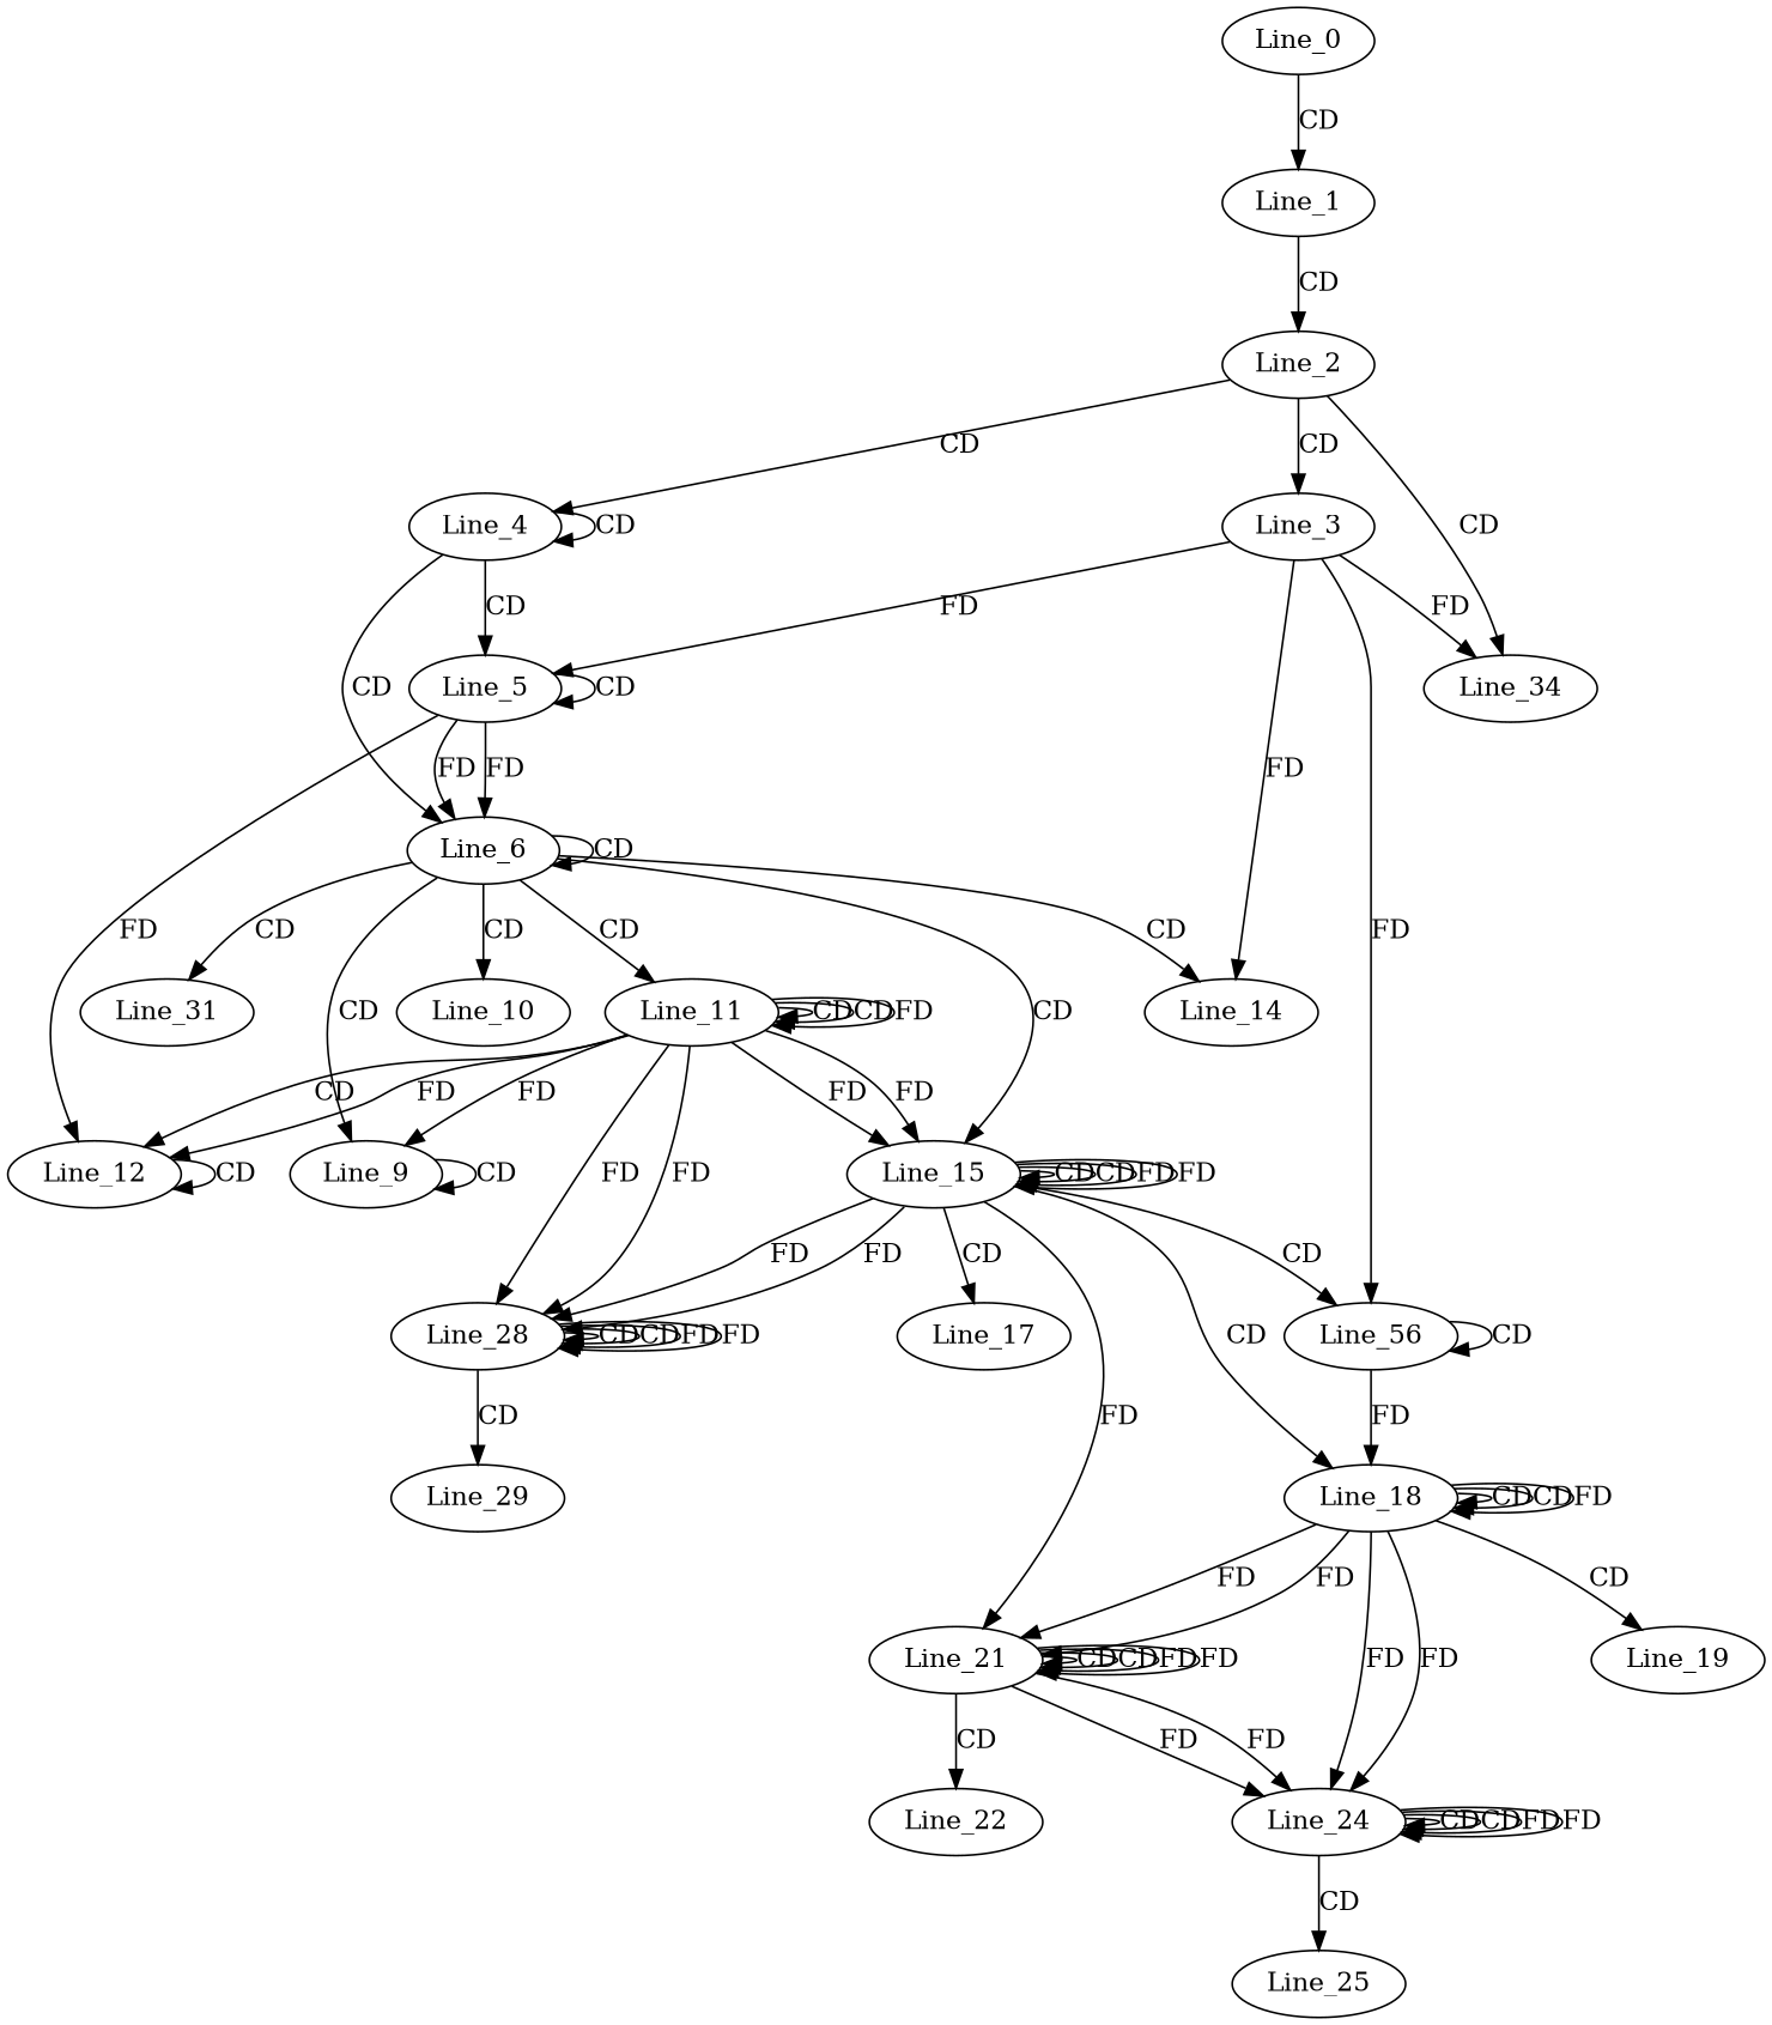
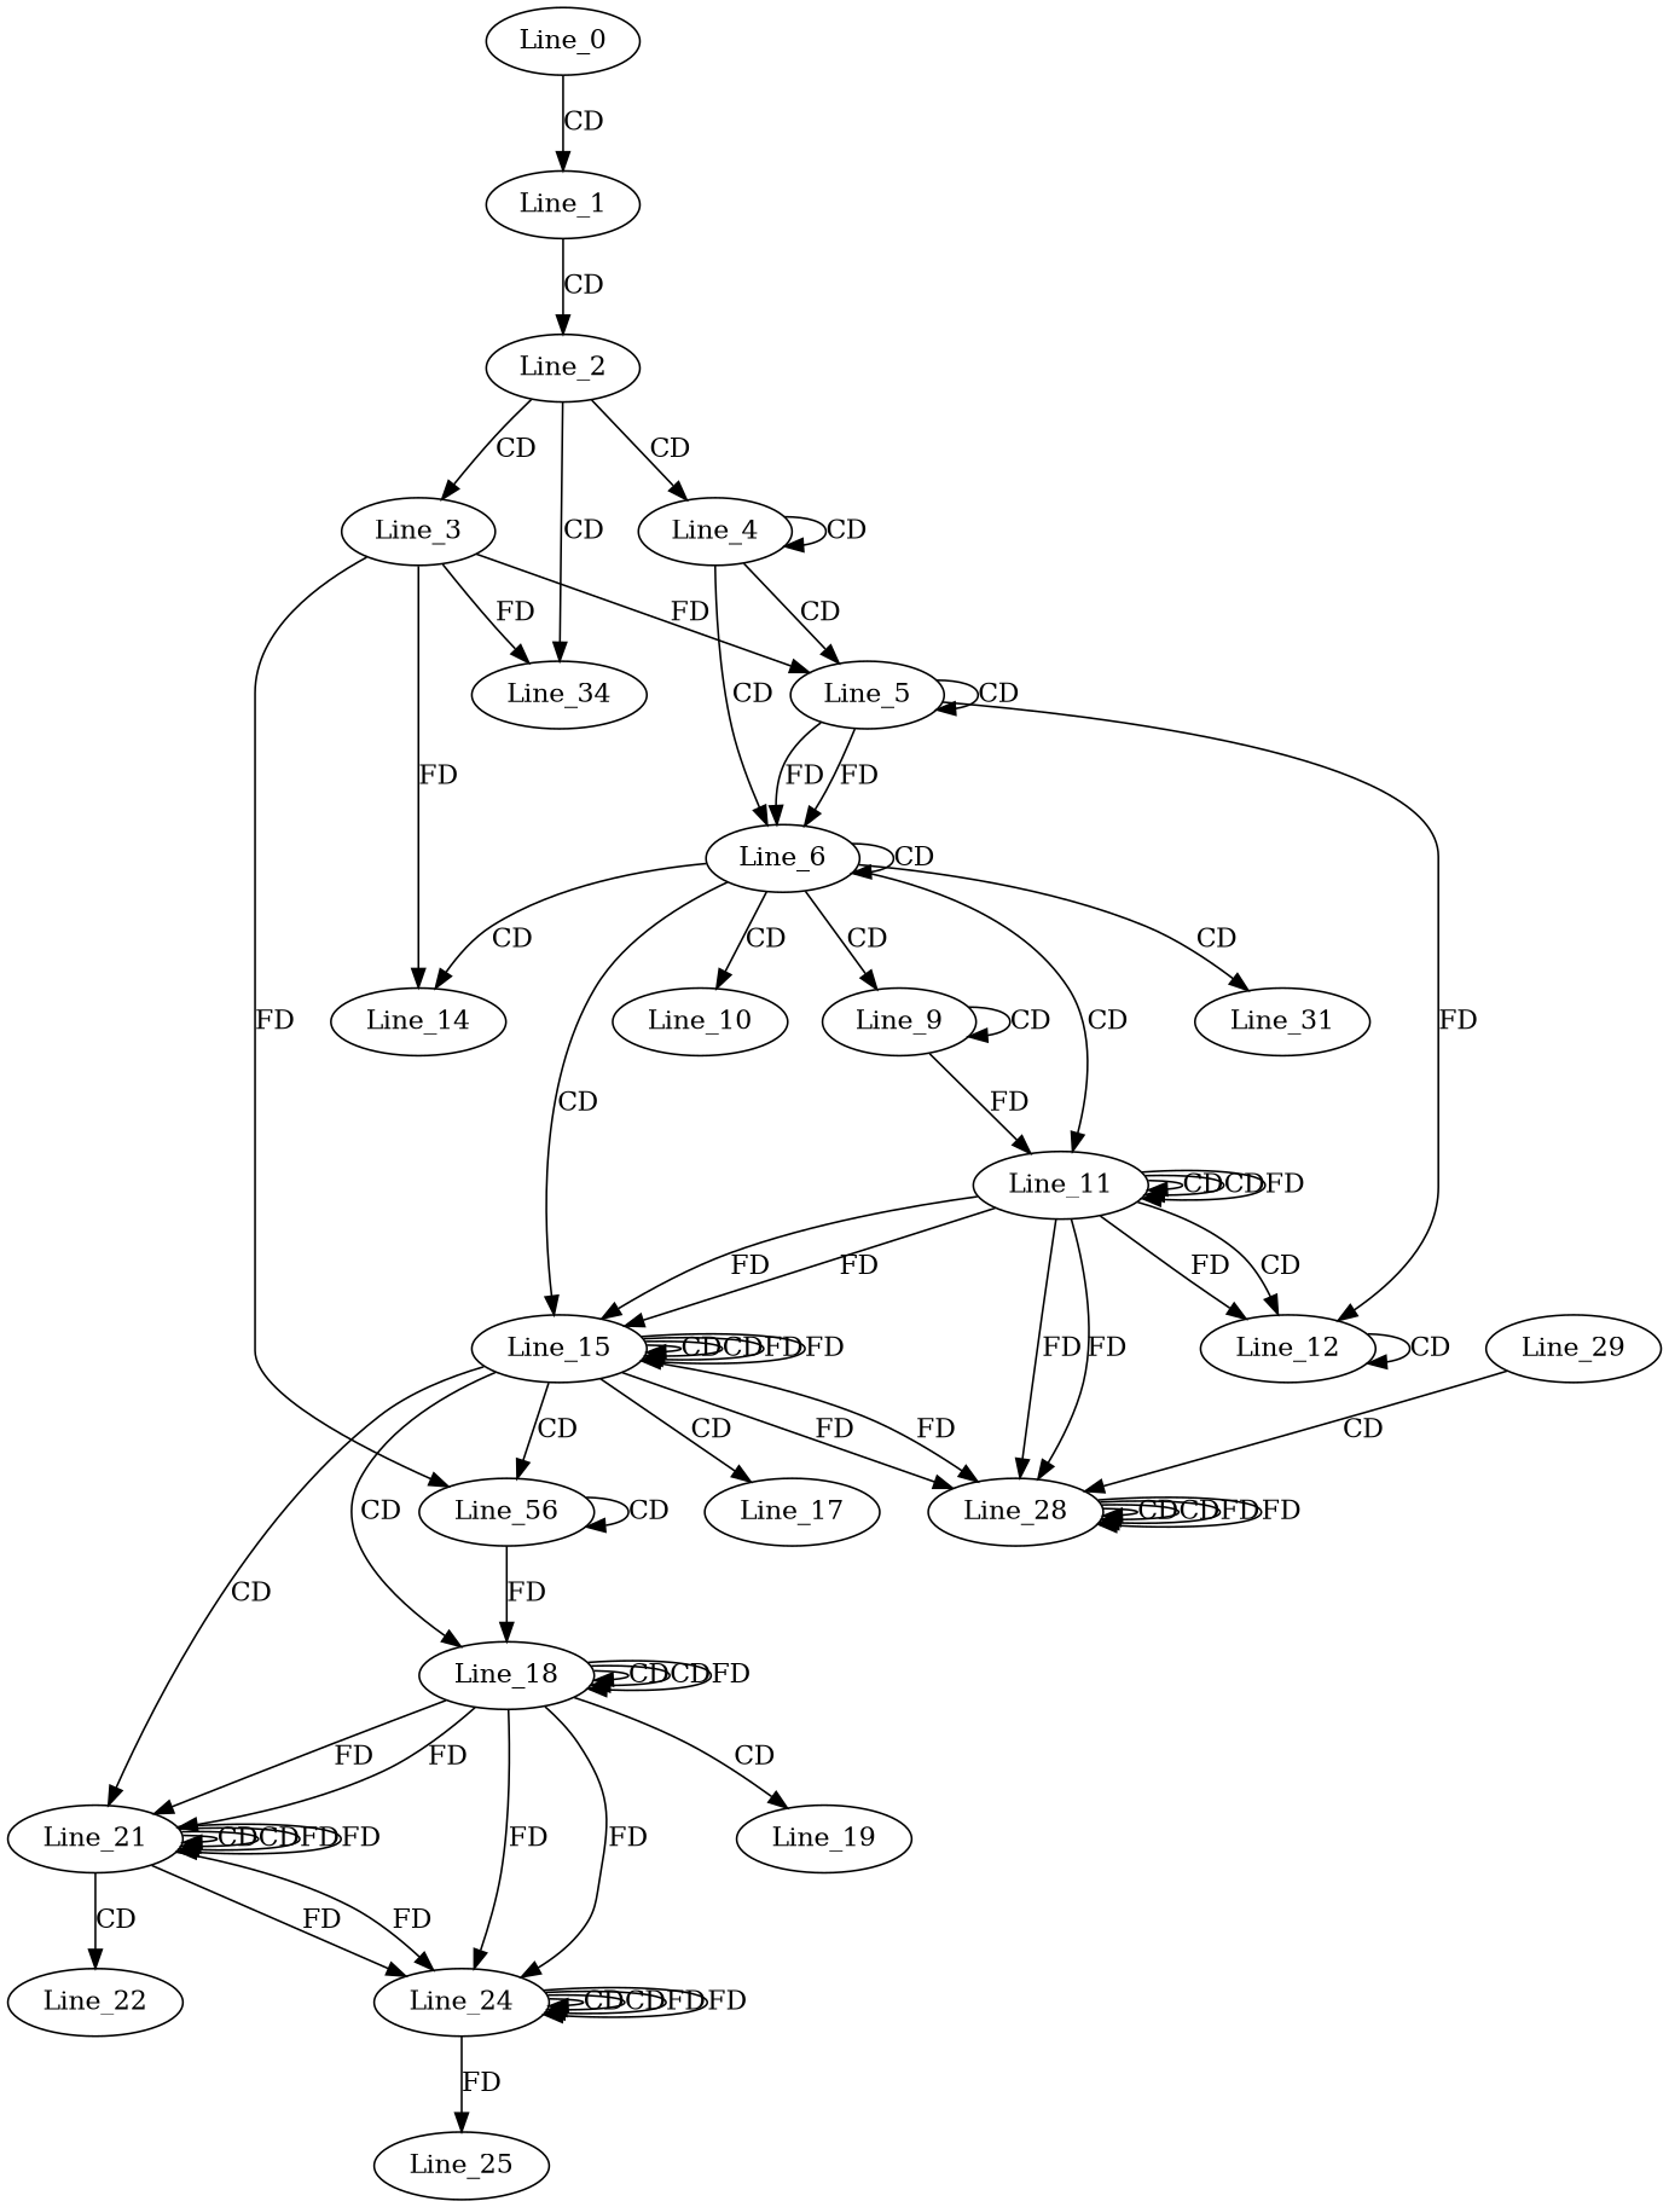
  digraph {
    Line_0
    Line_1
    Line_2
    Line_3
    Line_4
    Line_34
    Line_5
    Line_14
    n9 [label=Line_56]
    Line_6
    Line_12
    Line_18
    Line_9
    Line_10
    Line_11
    Line_15
    Line_31
    Line_28
    Line_17
    Line_21
    Line_29
    Line_19
    Line_24
    Line_22
    Line_25
    Line_0 -> Line_1 [label=CD]
    Line_1 -> Line_2 [label=CD]
    Line_2 -> Line_3 [label=CD]
    Line_2 -> Line_4 [label=CD]
    Line_2 -> Line_34 [label=CD]
    Line_3 -> Line_34 [label=FD]
    Line_3 -> Line_5 [label=FD]
    Line_3 -> Line_14 [label=FD]
    Line_3 -> n9 [label=FD]
    Line_4 -> Line_4 [label=CD]
    Line_4 -> Line_5 [label=CD]
    Line_4 -> Line_6 [label=CD]
    Line_5 -> Line_5 [label=CD]
    Line_5 -> Line_6 [label=FD]
    Line_5 -> Line_6 [label=FD]
    Line_5 -> Line_12 [label=FD]
    n9 -> n9 [label=CD]
    n9 -> Line_18 [label=FD]
    Line_6 -> Line_14 [label=CD]
    Line_6 -> Line_6 [label=CD]
    Line_6 -> Line_9 [label=CD]
    Line_6 -> Line_10 [label=CD]
    Line_6 -> Line_11 [label=CD]
    Line_6 -> Line_15 [label=CD]
    Line_6 -> Line_31 [label=CD]
    Line_12 -> Line_12 [label=CD]
    Line_18 -> Line_18 [label=CD]
    Line_18 -> Line_18 [label=CD]
    Line_18 -> Line_18 [label=FD]
    Line_18 -> Line_21 [label=FD]
    Line_18 -> Line_21 [label=FD]
    Line_18 -> Line_19 [label=CD]
    Line_18 -> Line_24 [label=FD]
    Line_18 -> Line_24 [label=FD]
    Line_9 -> Line_9 [label=CD]
-   Line_11 -> Line_9 [label=FD]
+   Line_9 -> Line_11 [label=FD]
    Line_11 -> Line_12 [label=CD]
    Line_11 -> Line_12 [label=FD]
    Line_11 -> Line_11 [label=CD]
    Line_11 -> Line_11 [label=CD]
    Line_11 -> Line_11 [label=FD]
    Line_11 -> Line_15 [label=FD]
    Line_11 -> Line_15 [label=FD]
    Line_11 -> Line_28 [label=FD]
    Line_11 -> Line_28 [label=FD]
    Line_15 -> n9 [label=CD]
    Line_15 -> Line_18 [label=CD]
    Line_15 -> Line_15 [label=CD]
    Line_15 -> Line_15 [label=CD]
    Line_15 -> Line_15 [label=FD]
    Line_15 -> Line_15 [label=FD]
    Line_15 -> Line_28 [label=FD]
    Line_15 -> Line_28 [label=FD]
    Line_15 -> Line_17 [label=CD]
-   Line_15 -> Line_21 [label=FD]
+   Line_15 -> Line_21 [label=CD]
    Line_28 -> Line_28 [label=CD]
    Line_28 -> Line_28 [label=CD]
    Line_28 -> Line_28 [label=FD]
    Line_28 -> Line_28 [label=FD]
-   Line_28 -> Line_29 [label=CD]
+   Line_29 -> Line_28 [label=CD]
    Line_21 -> Line_21 [label=CD]
    Line_21 -> Line_21 [label=CD]
    Line_21 -> Line_21 [label=FD]
    Line_21 -> Line_21 [label=FD]
    Line_21 -> Line_24 [label=FD]
    Line_21 -> Line_24 [label=FD]
    Line_21 -> Line_22 [label=CD]
    Line_24 -> Line_24 [label=CD]
    Line_24 -> Line_24 [label=CD]
    Line_24 -> Line_24 [label=FD]
    Line_24 -> Line_24 [label=FD]
-   Line_24 -> Line_25 [label=CD]
+   Line_24 -> Line_25 [label=FD]
  }
